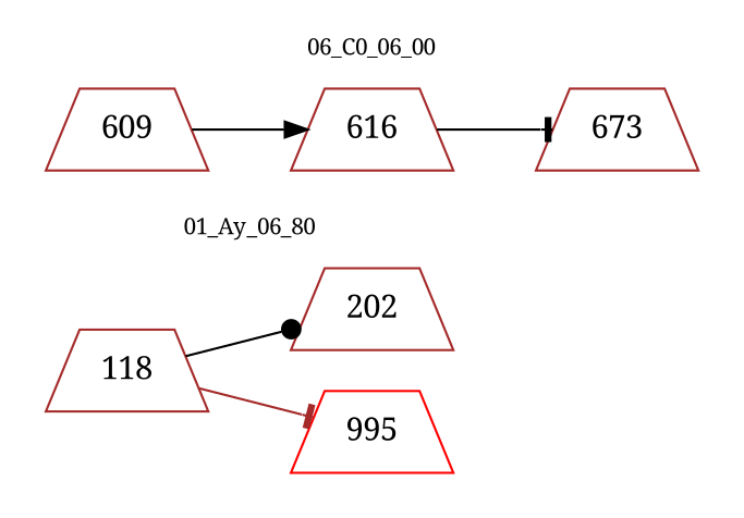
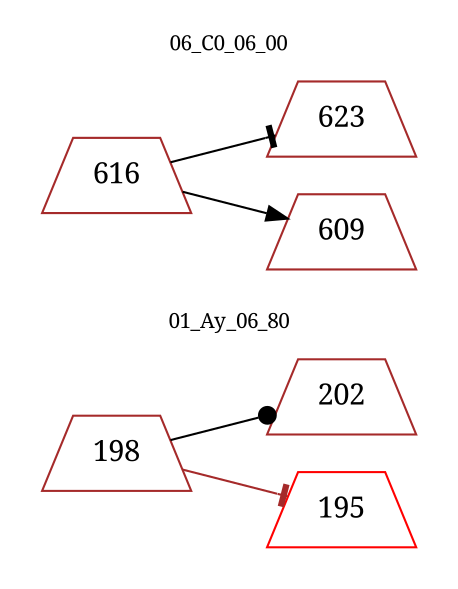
  digraph {
    fontname="Noto Serif"
    rankdir=LR
    node [color=brown fontname="Noto Serif" shape=trapezium]
    edge [arrowhead=tee color=black fontname="Noto Serif"]
-   n1 [label=118]
-   n2 [color=red label=995]
+   n1 [label=198]
+   n2 [color=red label=195]
    n3 [label=202]
    n4 [label=616]
    n5 [label=609]
-   n6 [label=673]
+   n6 [label=623]
    subgraph cluster_1 {
      color=white
      fontsize=10
      label="01_Ay_06_80"
      n1
      n2
      n3
    }
    subgraph cluster_2 {
      color=white
      fontsize=10
      label="06_C0_06_00"
      n4
      n5
      n6
    }
    n1 -> n2 [color=brown]
    n1 -> n3 [arrowhead=dot]
-   n5 -> n4 [arrowhead=normal]
+   n4 -> n5 [arrowhead=normal]
    n4 -> n6
  }
